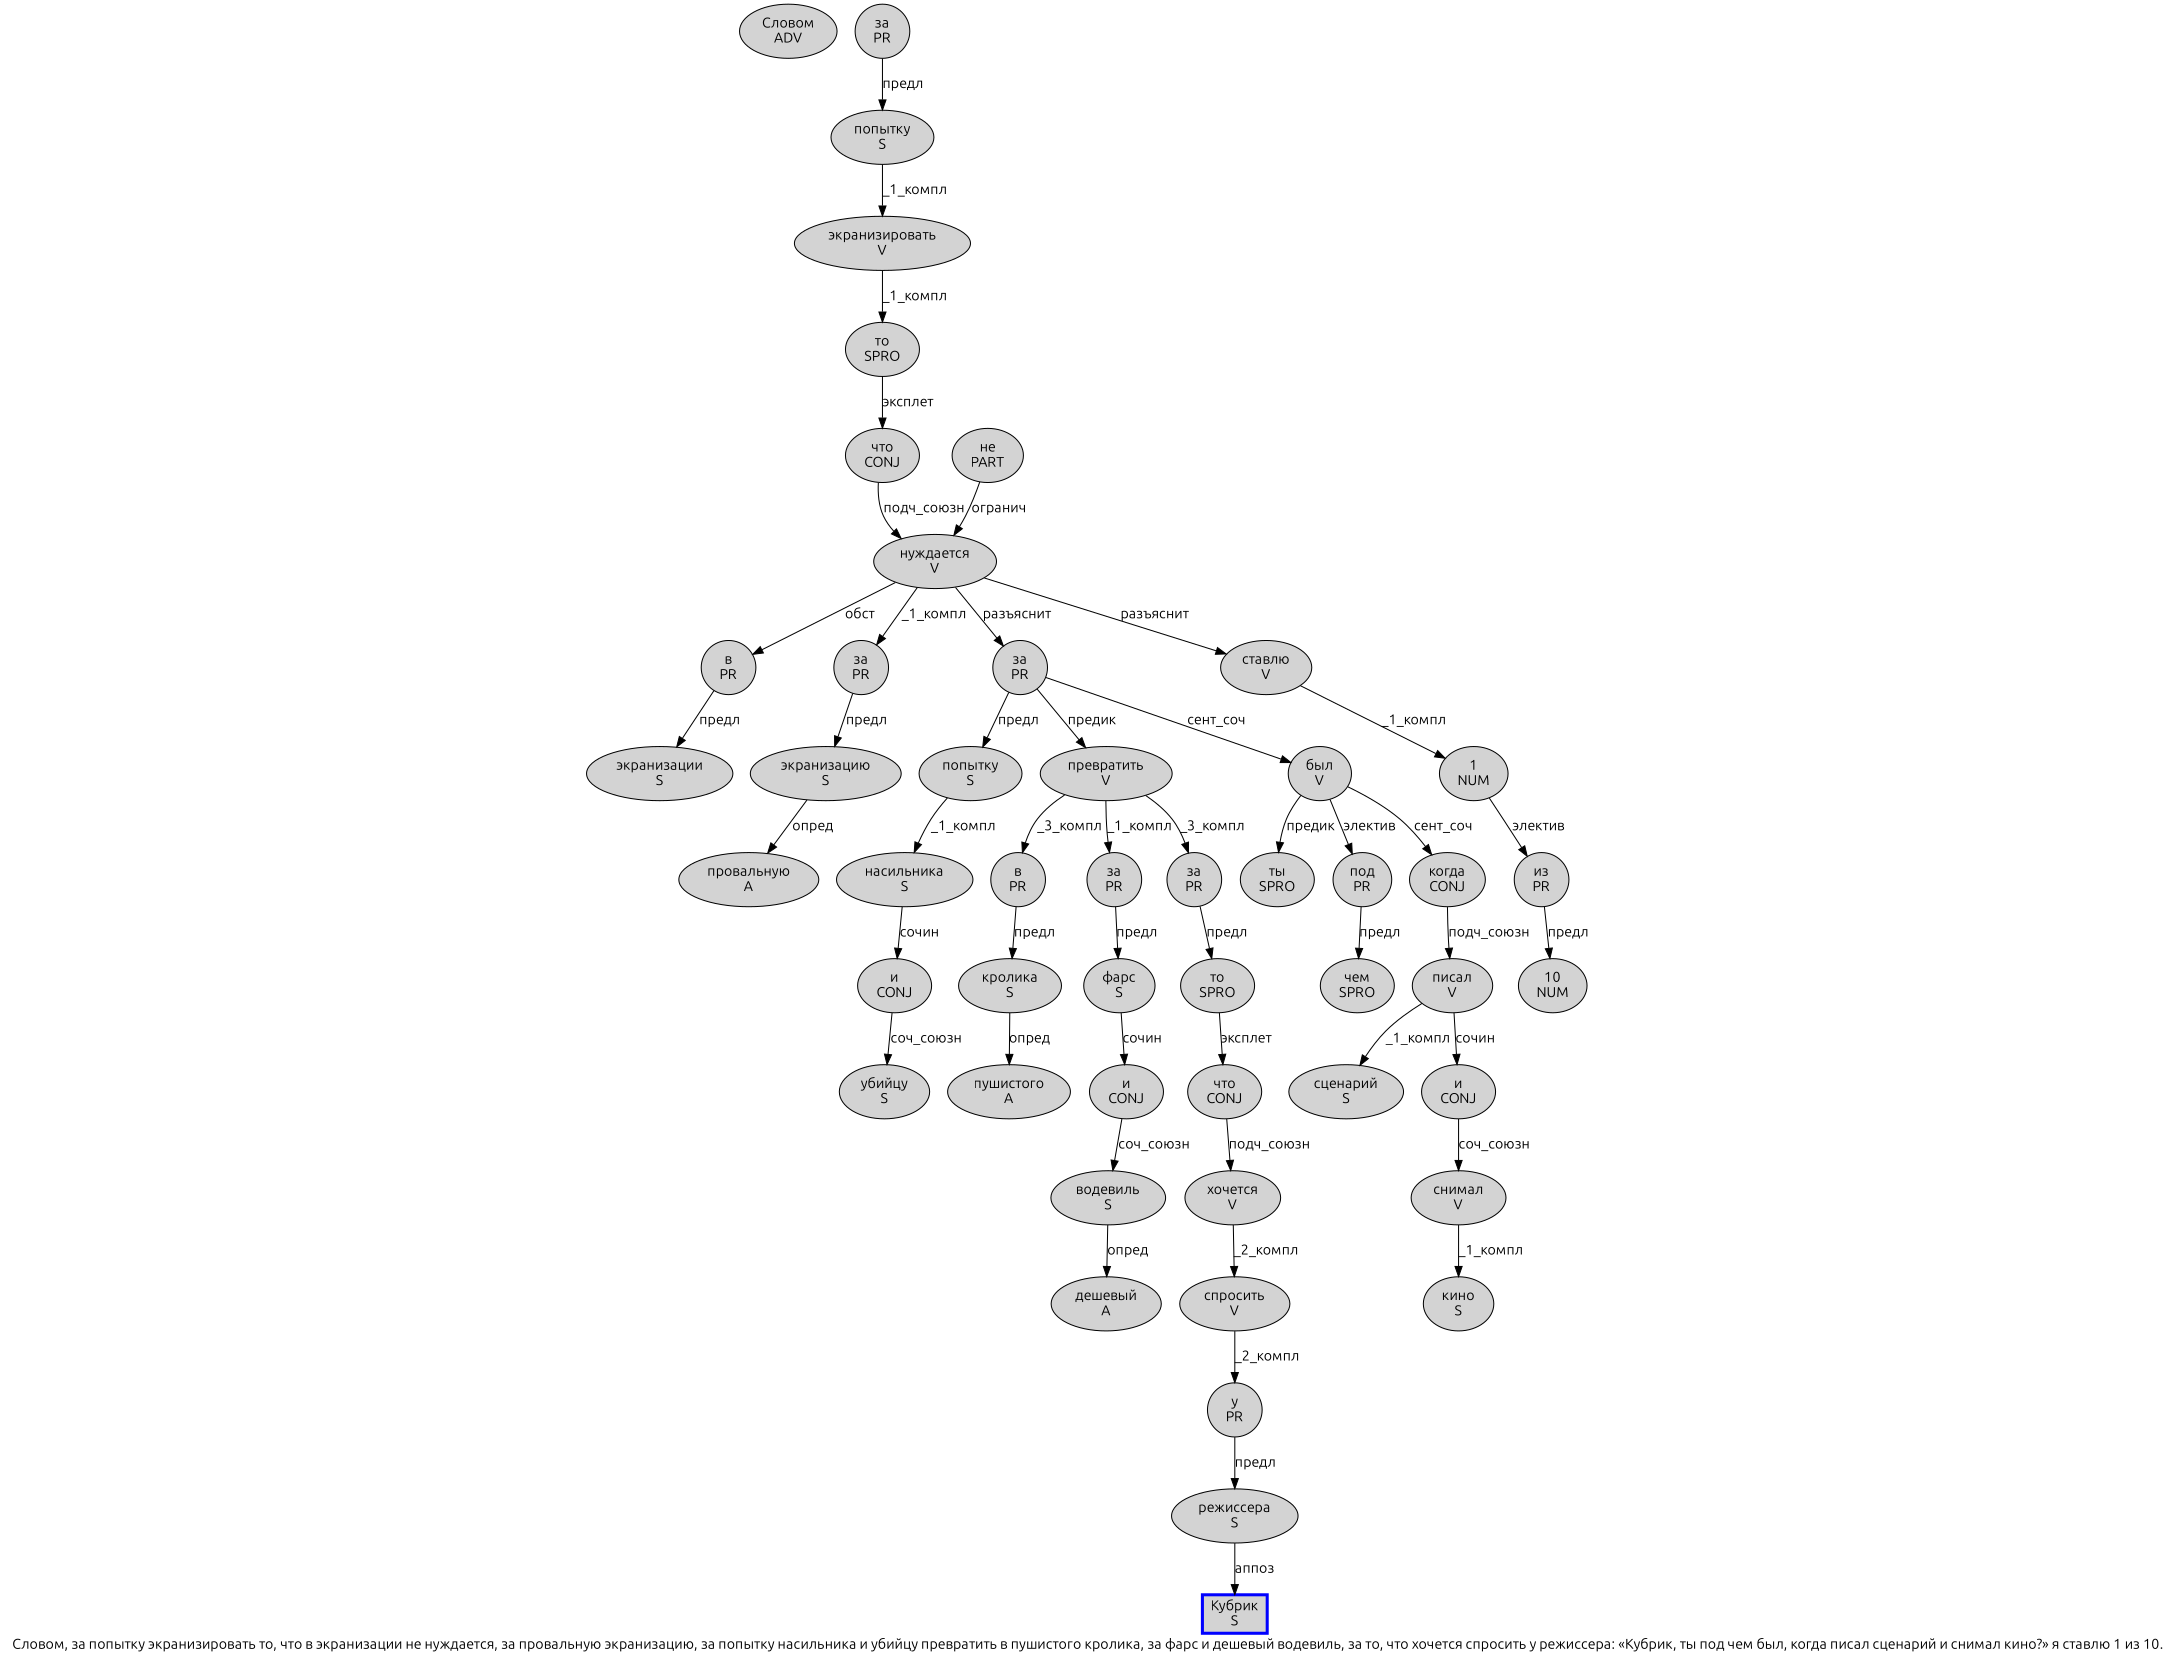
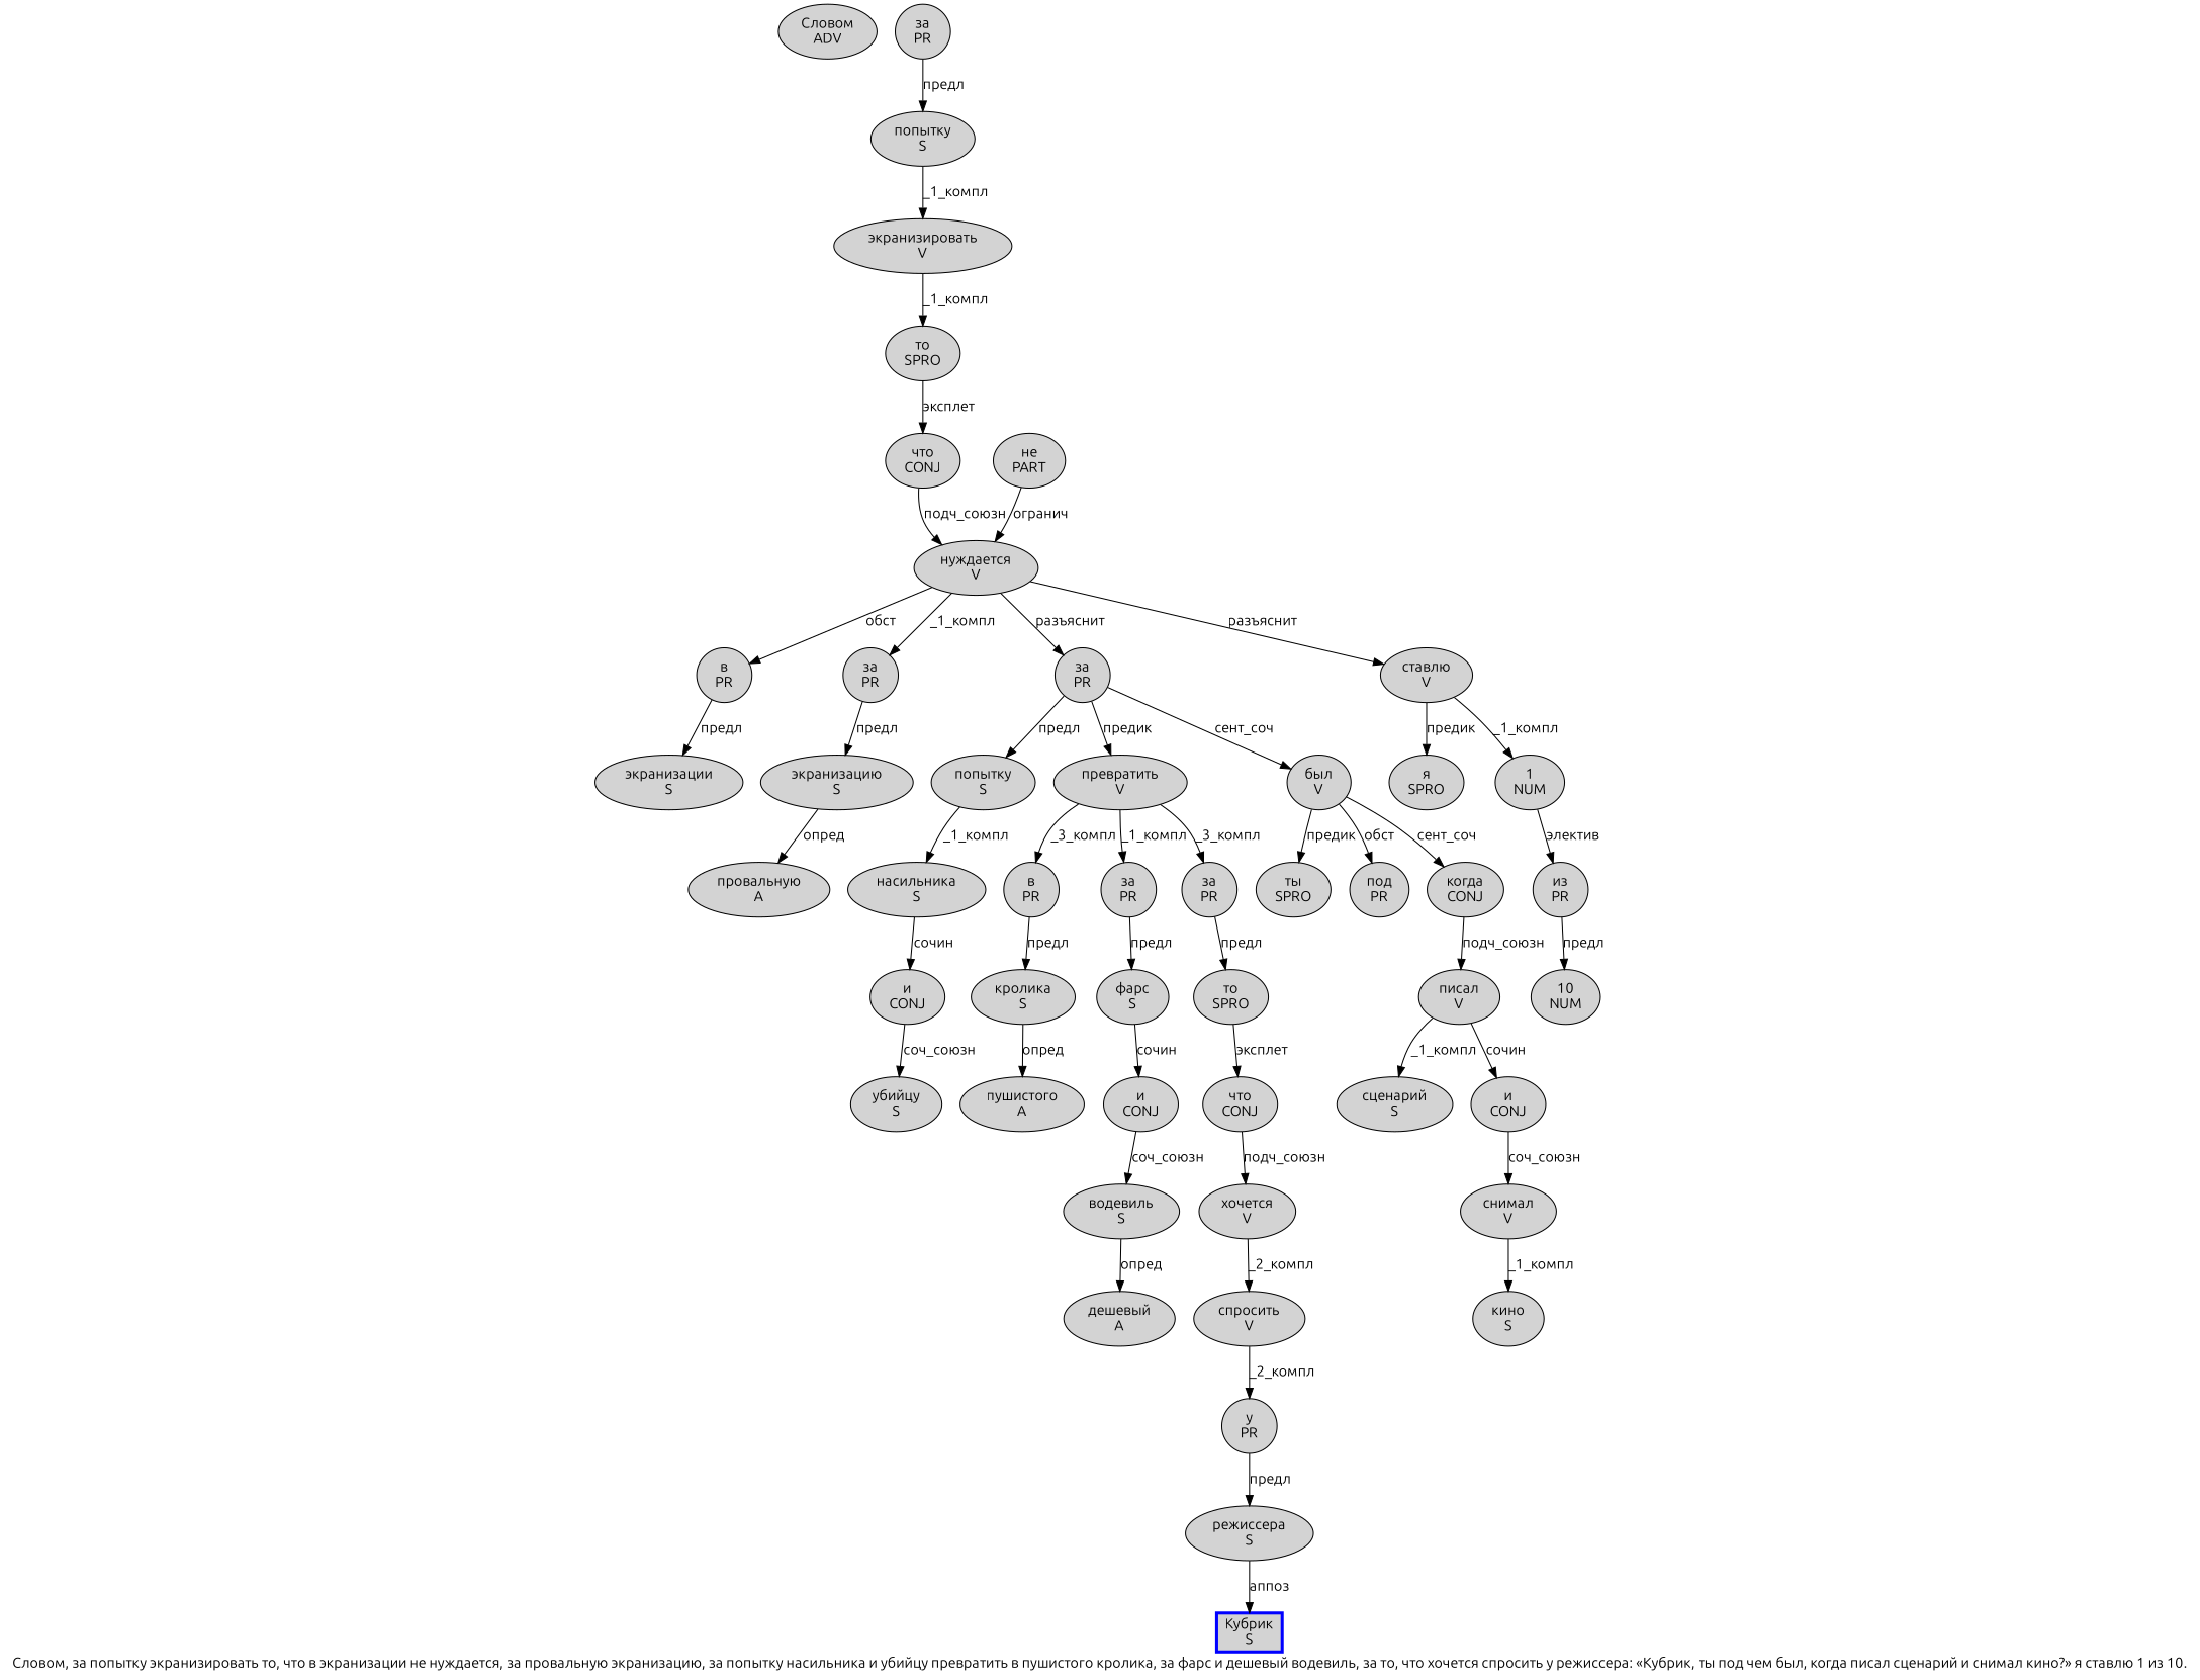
  digraph {
    fontname=Ubuntu
    label="Словом, за попытку экранизировать то, что в экранизации не нуждается, за провальную экранизацию, за попытку насильника и убийцу превратить в пушистого кролика, за фарс и дешевый водевиль, за то, что хочется спросить у режиссера: «Кубрик, ты под чем был, когда писал сценарий и снимал кино?» я ставлю 1 из 10."
    node [fillcolor=lightgray fontname=Ubuntu penwidth=1 shape=ellipse style=filled]
    edge [fontname=Ubuntu]
    n1 [label="Словом\nADV"]
    n2 [label="за\nPR"]
    n3 [label="попытку\nS"]
    n4 [label="экранизировать\nV"]
    n5 [label="то\nSPRO"]
    n6 [label="что\nCONJ"]
    n7 [label="нуждается\nV"]
    n8 [label="в\nPR"]
    n9 [label="за\nPR"]
    n10 [label="за\nPR"]
    n11 [label="ставлю\nV"]
    n12 [label="экранизации\nS"]
    n13 [label="не\nPART"]
    n14 [label="экранизацию\nS"]
    n15 [label="попытку\nS"]
    n16 [label="превратить\nV"]
    n17 [label="был\nV"]
+   n18 [label="я\nSPRO"]
    n19 [label="1\nNUM"]
    n20 [label="провальную\nA"]
    n21 [label="насильника\nS"]
    n22 [label="в\nPR"]
    n23 [label="за\nPR"]
    n24 [label="за\nPR"]
    n25 [label="ты\nSPRO"]
    n26 [label="под\nPR"]
    n27 [label="когда\nCONJ"]
    n28 [label="и\nCONJ"]
    n29 [label="убийцу\nS"]
    n30 [label="кролика\nS"]
    n31 [label="фарс\nS"]
    n32 [label="то\nSPRO"]
    n33 [label="пушистого\nA"]
    n34 [label="и\nCONJ"]
    n35 [label="водевиль\nS"]
    n36 [label="дешевый\nA"]
    n37 [label="что\nCONJ"]
    n38 [label="хочется\nV"]
    n39 [label="спросить\nV"]
    n40 [label="у\nPR"]
    n41 [label="режиссера\nS"]
    n42 [color=blue label="Кубрик\nS" penwidth=3 shape=box]
-   n43 [label="чем\nSPRO"]
    n44 [label="писал\nV"]
    n45 [label="сценарий\nS"]
    n46 [label="и\nCONJ"]
    n47 [label="снимал\nV"]
    n48 [label="кино\nS"]
    n49 [label="из\nPR"]
    n50 [label="10\nNUM"]
    n2 -> n3 [label="предл"]
    n3 -> n4 [label="_1_компл"]
    n4 -> n5 [label="_1_компл"]
    n5 -> n6 [label="эксплет"]
    n6 -> n7 [label="подч_союзн"]
    n7 -> n8 [label="обст"]
    n7 -> n9 [label="_1_компл"]
    n7 -> n10 [label="разъяснит"]
    n7 -> n11 [label="разъяснит"]
    n8 -> n12 [label="предл"]
    n9 -> n14 [label="предл"]
    n10 -> n15 [label="предл"]
    n10 -> n16 [label="предик"]
    n10 -> n17 [label="сент_соч"]
+   n11 -> n18 [label="предик"]
    n11 -> n19 [label="_1_компл"]
    n13 -> n7 [label="огранич"]
    n14 -> n20 [label="опред"]
    n15 -> n21 [label="_1_компл"]
    n16 -> n22 [label="_3_компл"]
    n16 -> n23 [label="_1_компл"]
    n16 -> n24 [label="_3_компл"]
    n17 -> n25 [label="предик"]
-   n17 -> n26 [label="электив"]
+   n17 -> n26 [label="обст"]
    n17 -> n27 [label="сент_соч"]
    n19 -> n49 [label="электив"]
    n21 -> n28 [label="сочин"]
    n22 -> n30 [label="предл"]
    n23 -> n31 [label="предл"]
    n24 -> n32 [label="предл"]
-   n26 -> n43 [label="предл"]
    n27 -> n44 [label="подч_союзн"]
    n28 -> n29 [label="соч_союзн"]
    n30 -> n33 [label="опред"]
    n31 -> n34 [label="сочин"]
    n32 -> n37 [label="эксплет"]
    n34 -> n35 [label="соч_союзн"]
    n35 -> n36 [label="опред"]
    n37 -> n38 [label="подч_союзн"]
    n38 -> n39 [label="_2_компл"]
    n39 -> n40 [label="_2_компл"]
    n40 -> n41 [label="предл"]
    n41 -> n42 [label="аппоз"]
    n44 -> n45 [label="_1_компл"]
    n44 -> n46 [label="сочин"]
    n46 -> n47 [label="соч_союзн"]
    n47 -> n48 [label="_1_компл"]
    n49 -> n50 [label="предл"]
  }
